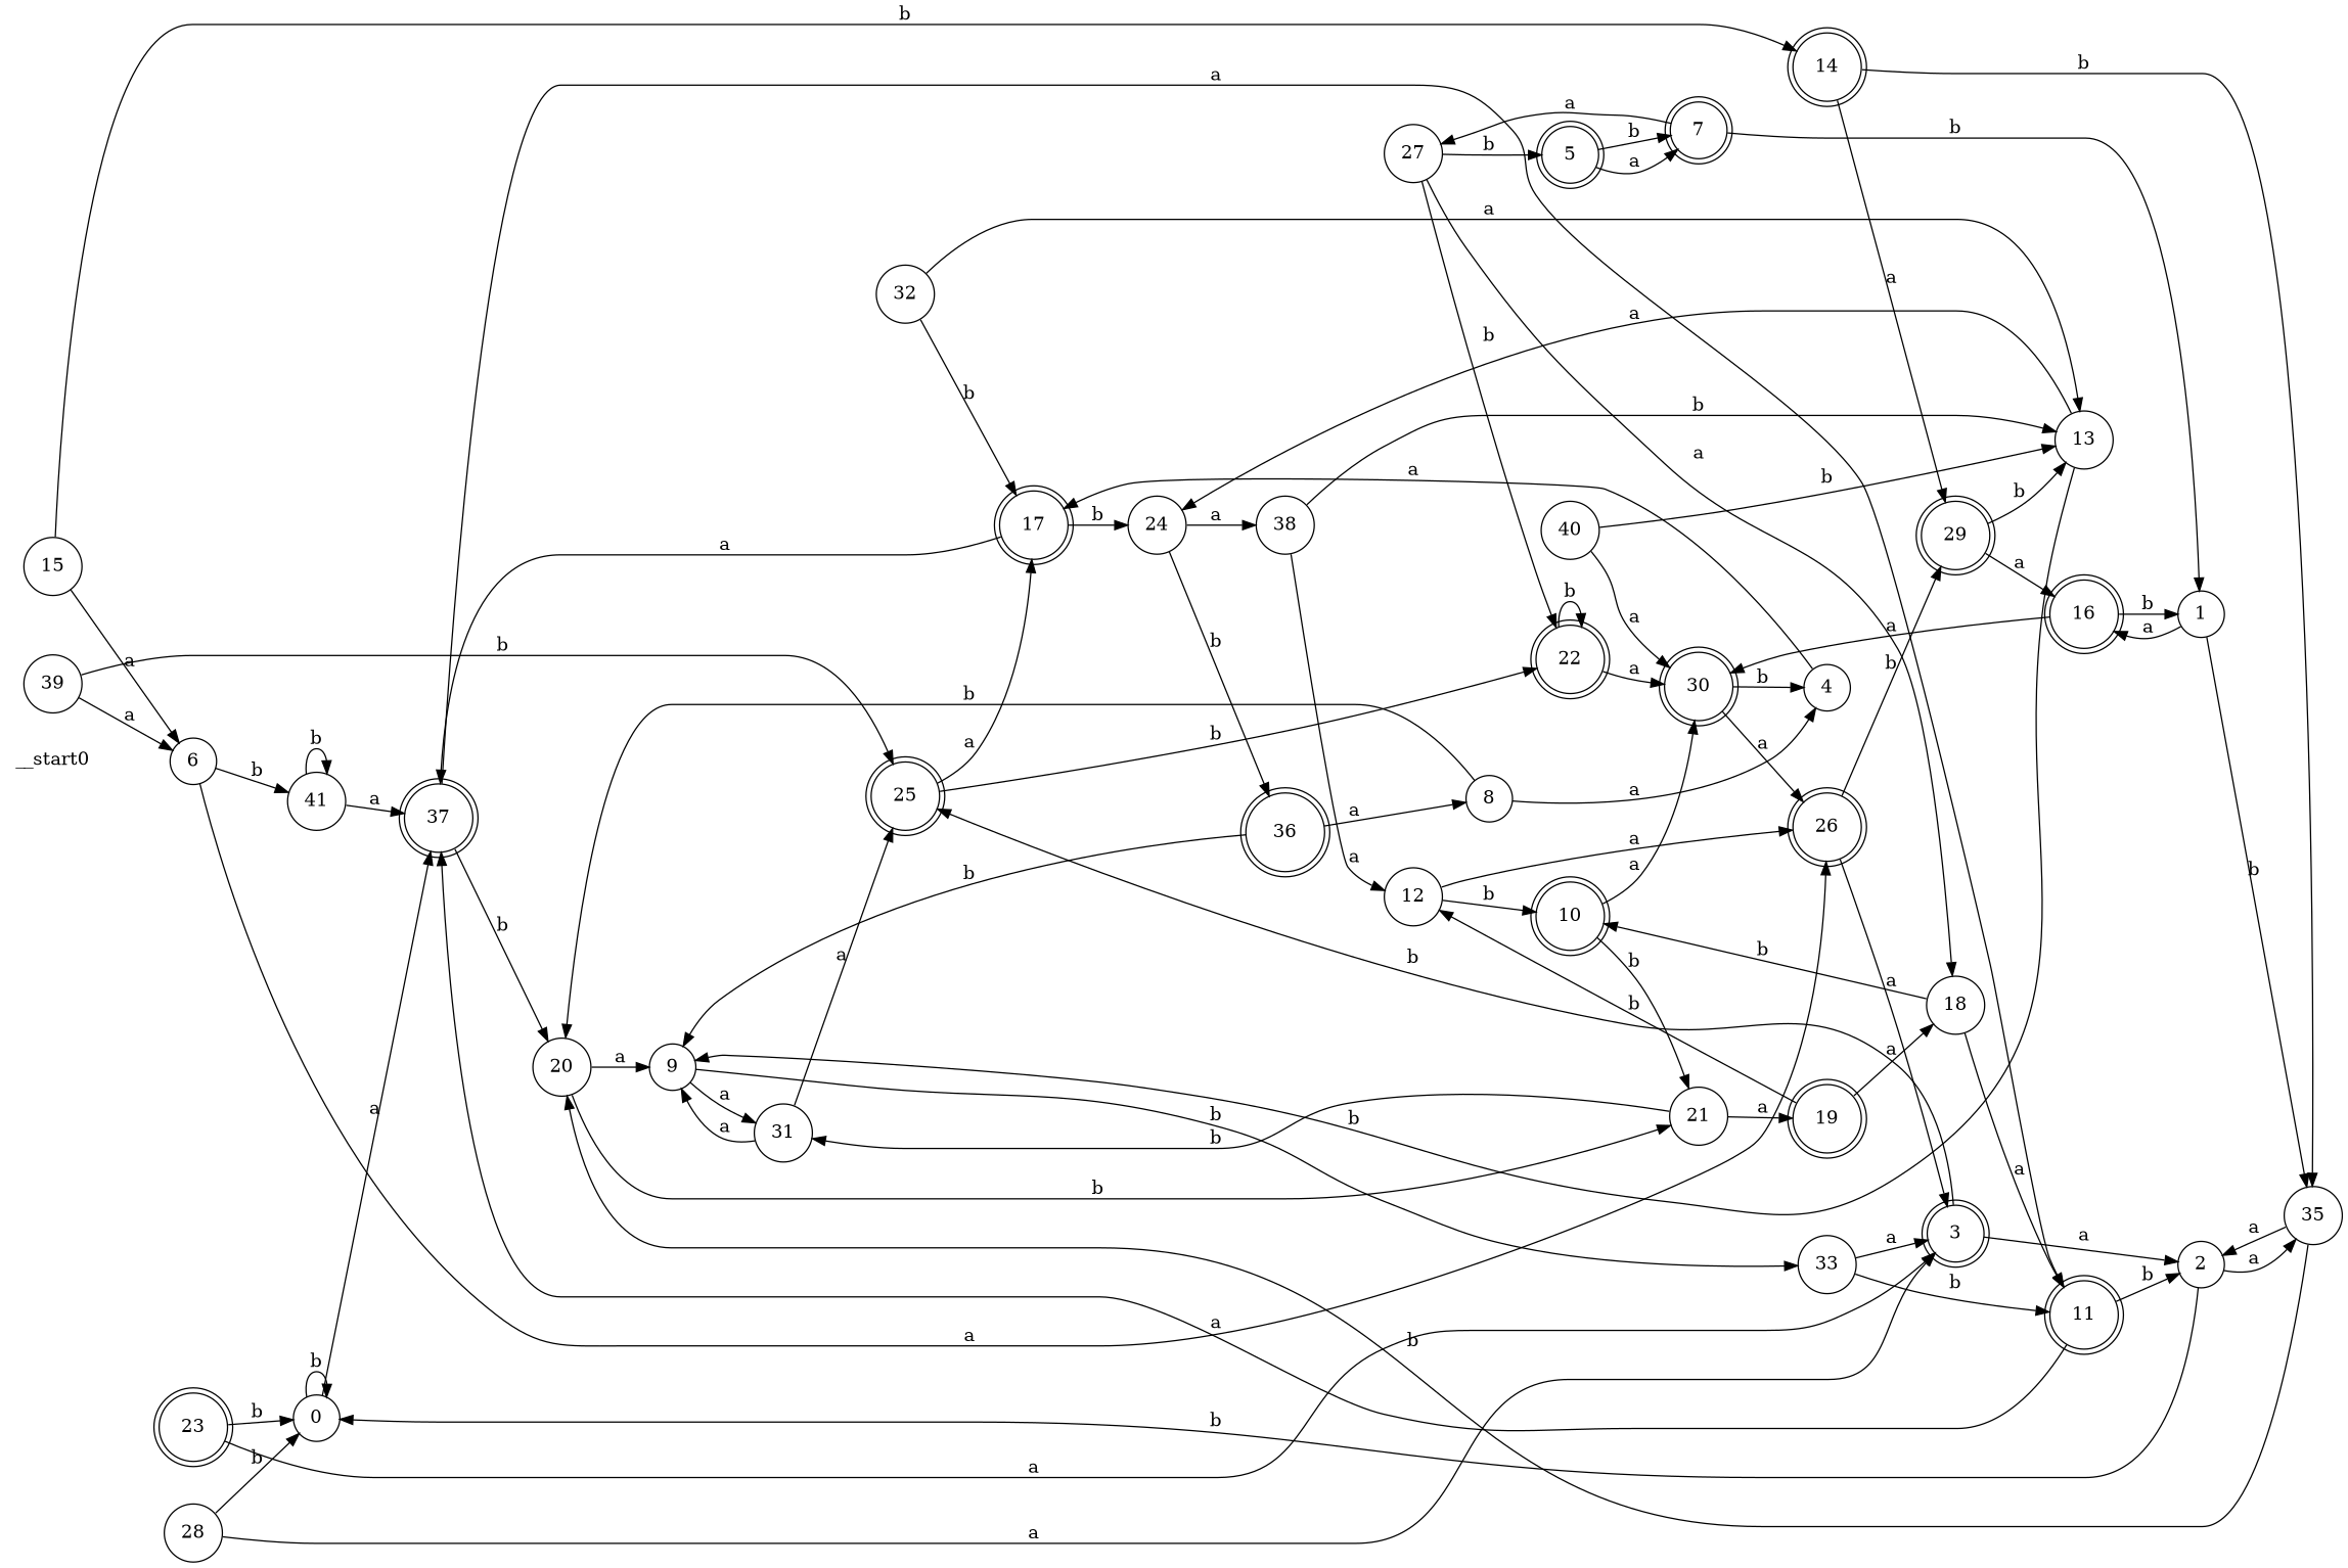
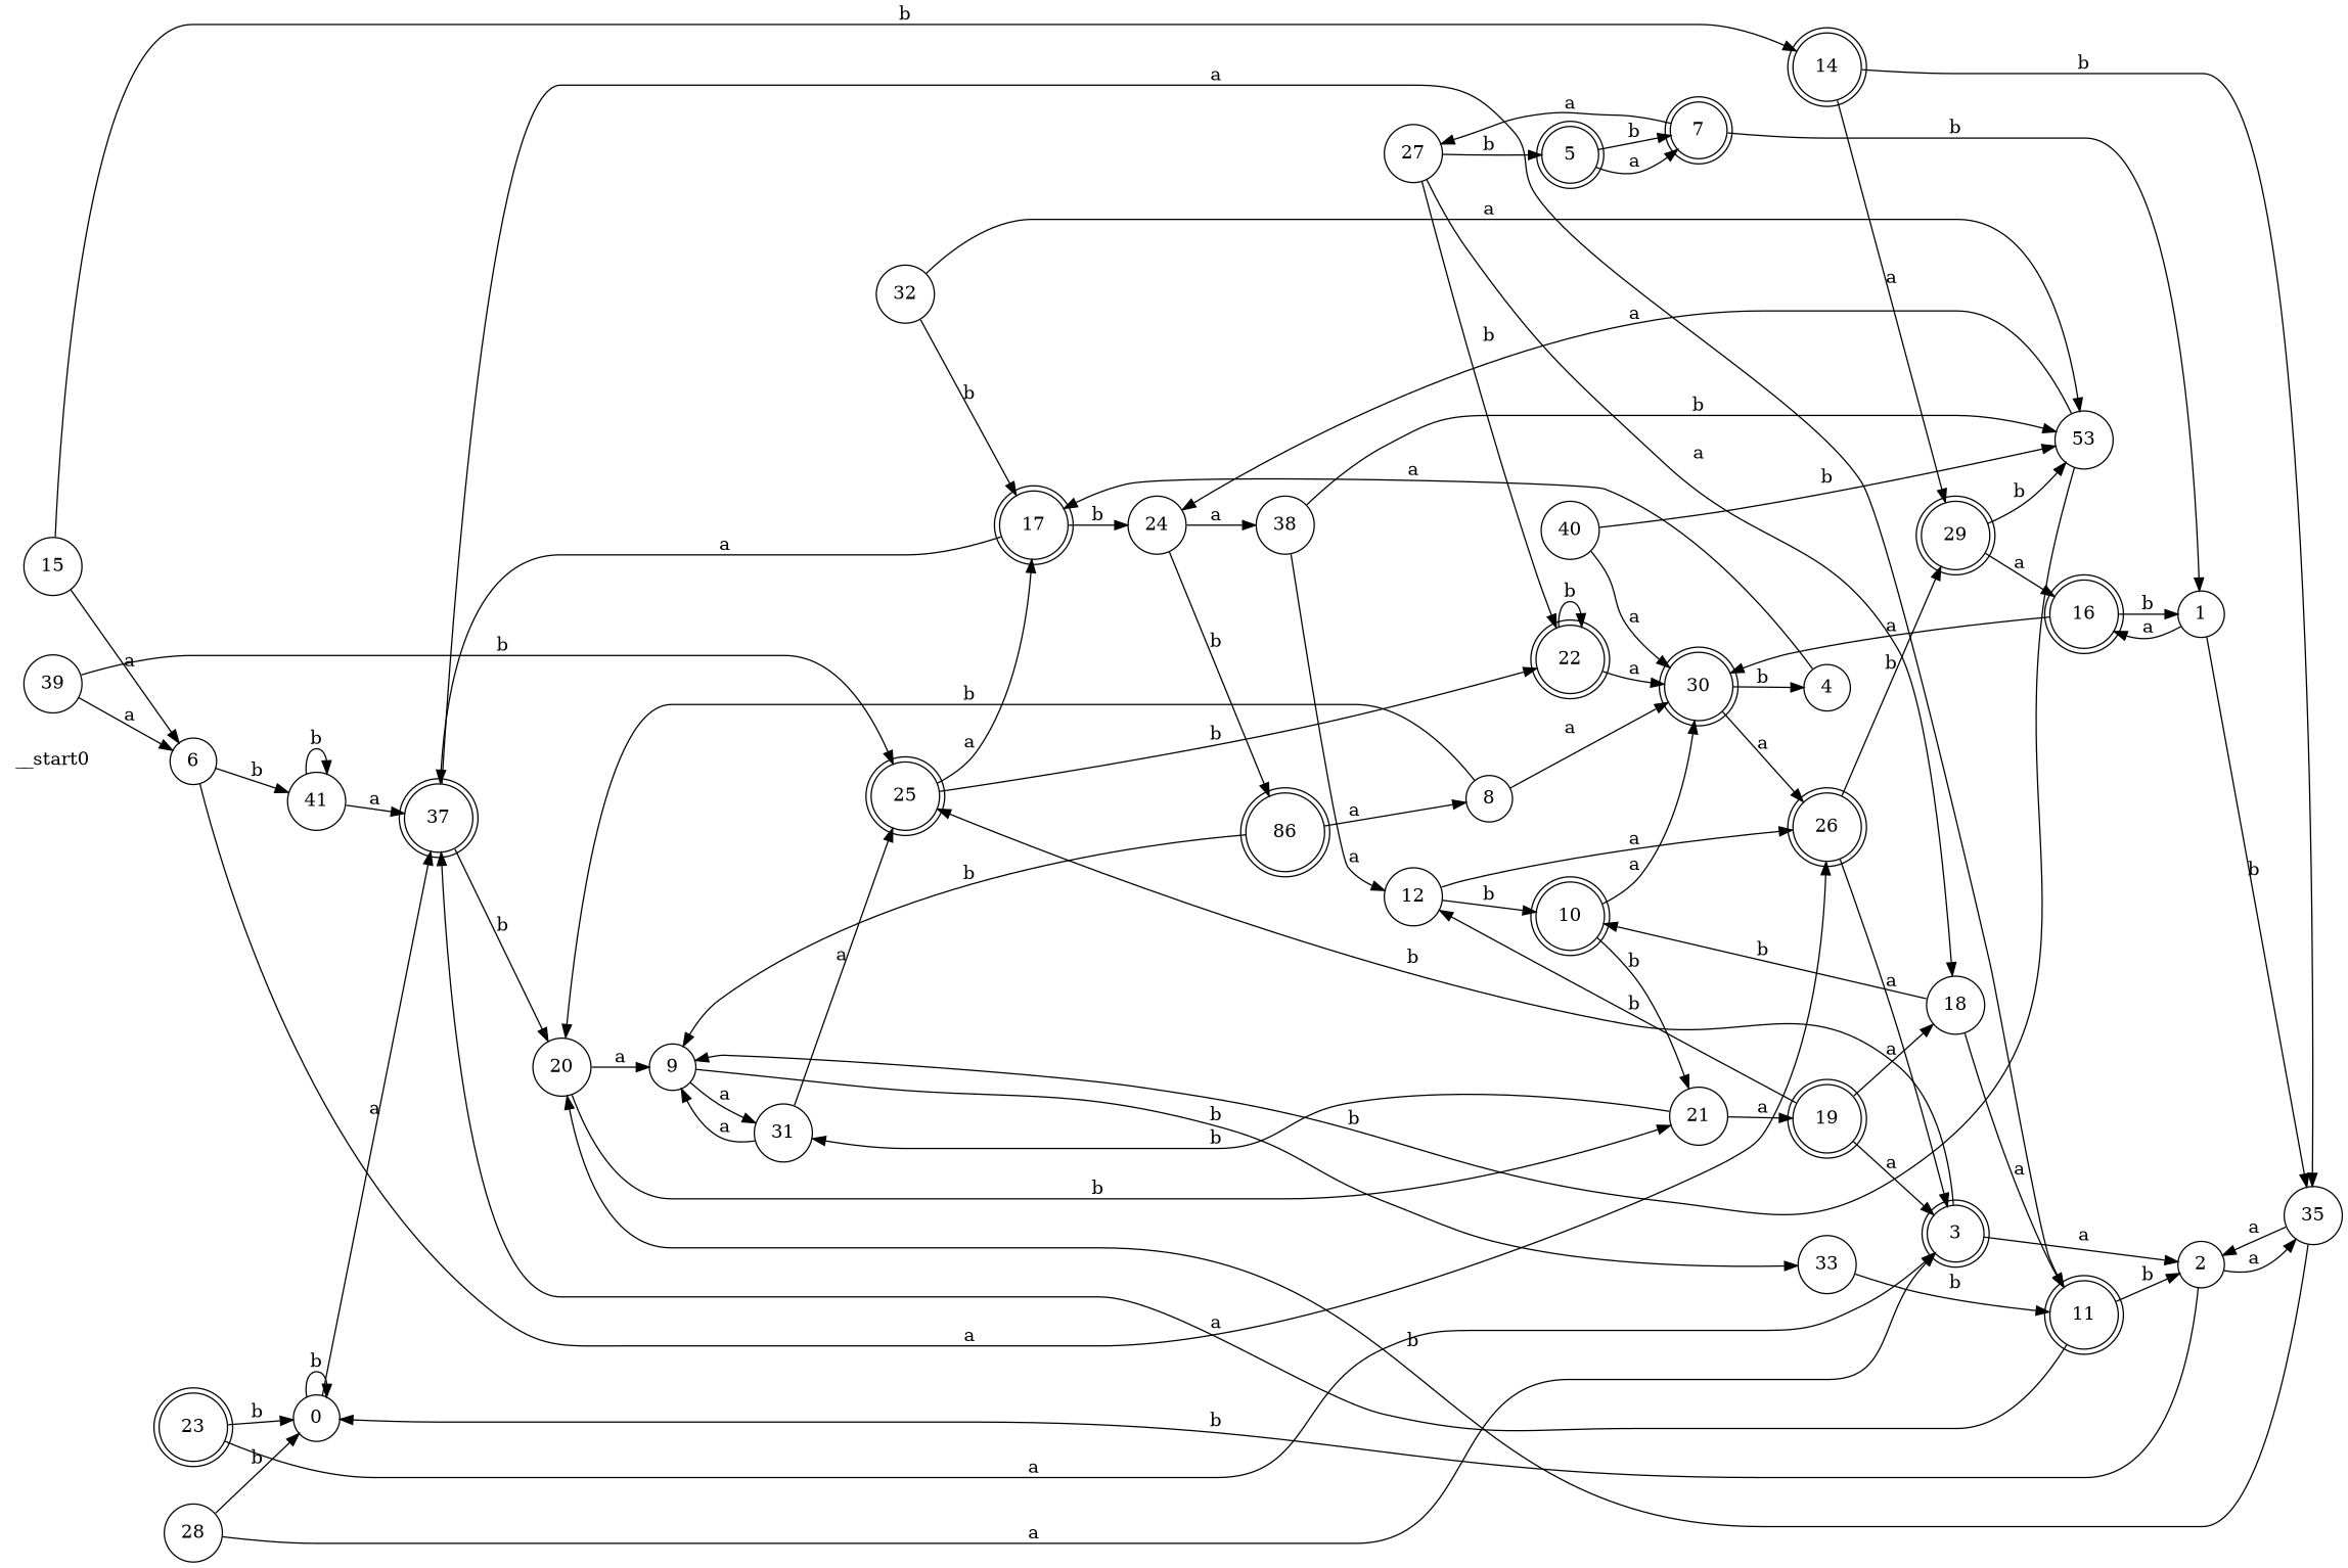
  digraph {
    rankdir=LR
    node [shape=circle color=black fillcolor=white style=filled]
    __start0 [shape=none color="" fillcolor="" style=""]
    n2 [label=0]
    n3 [label=37 shape=doublecircle style="rounded,filled"]
    n4 [label=20]
    n5 [label=11 shape=doublecircle style="rounded,filled"]
    n6 [label=1]
    n7 [label=16 shape=doublecircle style="rounded,filled"]
    n8 [label=35]
    n9 [label=30 shape=doublecircle style="rounded,filled"]
    n10 [label=2]
    n11 [label=3 shape=doublecircle style="rounded,filled"]
    n12 [label=25 shape=doublecircle style="rounded,filled"]
    n13 [label=17 shape=doublecircle style="rounded,filled"]
    n14 [label=22 shape=doublecircle style="rounded,filled"]
    n15 [label=4]
    n16 [label=24]
    n17 [label=5 shape=doublecircle style="rounded,filled"]
    n18 [label=7 shape=doublecircle style="rounded,filled"]
    n19 [label=27]
    n20 [label=6]
    n21 [label=26 shape=doublecircle style="rounded,filled"]
    n22 [label=41]
    n23 [label=29 shape=doublecircle style="rounded,filled"]
    n24 [label=18]
    n25 [label=8]
    n26 [label=9]
    n27 [label=21]
    n28 [label=31]
    n29 [label=33]
    n30 [label=10 shape=doublecircle style="rounded,filled"]
    n31 [label=19 shape=doublecircle style="rounded,filled"]
    n32 [label=12]
-   n33 [label=13]
-   n34 [label=36 shape=doublecircle style="rounded,filled"]
+   n33 [label=53]
+   n34 [label=86 shape=doublecircle style="rounded,filled"]
    n35 [label=38]
    n36 [label=14 shape=doublecircle style="rounded,filled"]
    n37 [label=15]
    n38 [label=23 shape=doublecircle style="rounded,filled"]
    n39 [label=28]
    n40 [label=32]
    n41 [label=39]
    n42 [label=40]
    n2 -> n2 [label=b]
    n2 -> n3 [label=a]
    n3 -> n4 [label=b]
    n3 -> n5 [label=a]
    n4 -> n26 [label=a]
    n4 -> n27 [label=b]
    n5 -> n3 [label=a]
    n5 -> n10 [label=b]
    n6 -> n7 [label=a]
    n6 -> n8 [label=b]
    n7 -> n6 [label=b]
    n7 -> n9 [label=a]
    n8 -> n4 [label=b]
    n8 -> n10 [label=a]
    n9 -> n15 [label=b]
    n9 -> n21 [label=a]
    n10 -> n2 [label=b]
    n10 -> n8 [label=a]
    n11 -> n10 [label=a]
    n11 -> n12 [label=b]
    n12 -> n13 [label=a]
    n12 -> n14 [label=b]
    n13 -> n3 [label=a]
    n13 -> n16 [label=b]
    n14 -> n9 [label=a]
    n14 -> n14 [label=b]
    n15 -> n13 [label=a]
    n16 -> n34 [label=b]
    n16 -> n35 [label=a]
    n17 -> n18 [label=a]
    n17 -> n18 [label=b]
    n18 -> n6 [label=b]
    n18 -> n19 [label=a]
    n19 -> n14 [label=b]
    n19 -> n17 [label=b]
    n19 -> n24 [label=a]
    n20 -> n21 [label=a]
    n20 -> n22 [label=b]
    n21 -> n11 [label=a]
    n21 -> n23 [label=b]
    n22 -> n3 [label=a]
    n22 -> n22 [label=b]
    n23 -> n7 [label=a]
    n23 -> n33 [label=b]
    n24 -> n5 [label=a]
    n24 -> n30 [label=b]
    n25 -> n4 [label=b]
-   n25 -> n15 [label=a]
+   n25 -> n9 [label=a]
    n26 -> n28 [label=a]
    n26 -> n29 [label=b]
    n27 -> n28 [label=b]
    n27 -> n31 [label=a]
    n28 -> n12 [label=a]
    n28 -> n26 [label=a]
    n29 -> n5 [label=b]
-   n29 -> n11 [label=a]
+   n31 -> n11 [label=a]
    n30 -> n9 [label=a]
    n30 -> n27 [label=b]
    n31 -> n24 [label=a]
    n31 -> n32 [label=b]
    n32 -> n21 [label=a]
    n32 -> n30 [label=b]
    n33 -> n16 [label=a]
    n33 -> n26 [label=b]
    n34 -> n25 [label=a]
    n34 -> n26 [label=b]
    n35 -> n32 [label=a]
    n35 -> n33 [label=b]
    n36 -> n8 [label=b]
    n36 -> n23 [label=a]
    n37 -> n20 [label=a]
    n37 -> n36 [label=b]
    n38 -> n2 [label=b]
    n38 -> n11 [label=a]
    n39 -> n2 [label=b]
    n39 -> n11 [label=a]
    n40 -> n13 [label=b]
    n40 -> n33 [label=a]
    n41 -> n12 [label=b]
    n41 -> n20 [label=a]
    n42 -> n9 [label=a]
    n42 -> n33 [label=b]
  }
